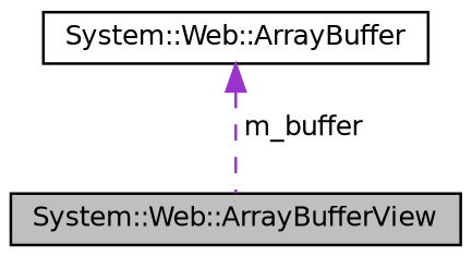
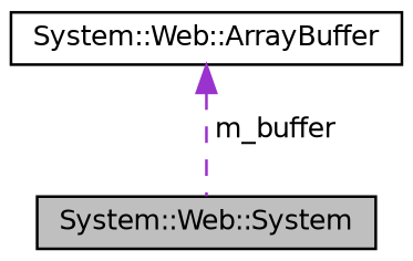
  digraph {
    node [color=black fontname=Helvetica fontsize=10 shape=record style=filled]
-   n1 [fillcolor=grey75 fontcolor=black height=0.2 label="System::Web::ArrayBufferView" width=0.4]
+   n1 [fillcolor=grey75 fontcolor=black height=0.2 label="System::Web::System" width=0.4]
    n2 [fillcolor=white height=0.2 label="System::Web::ArrayBuffer" width=0.4]
    n2 -> n1 [color=darkorchid3 dir=back fontname=Helvetica fontsize=10 label=" m_buffer" labelfontname=Helvetica labelfontsize=10 style=dashed]
  }
